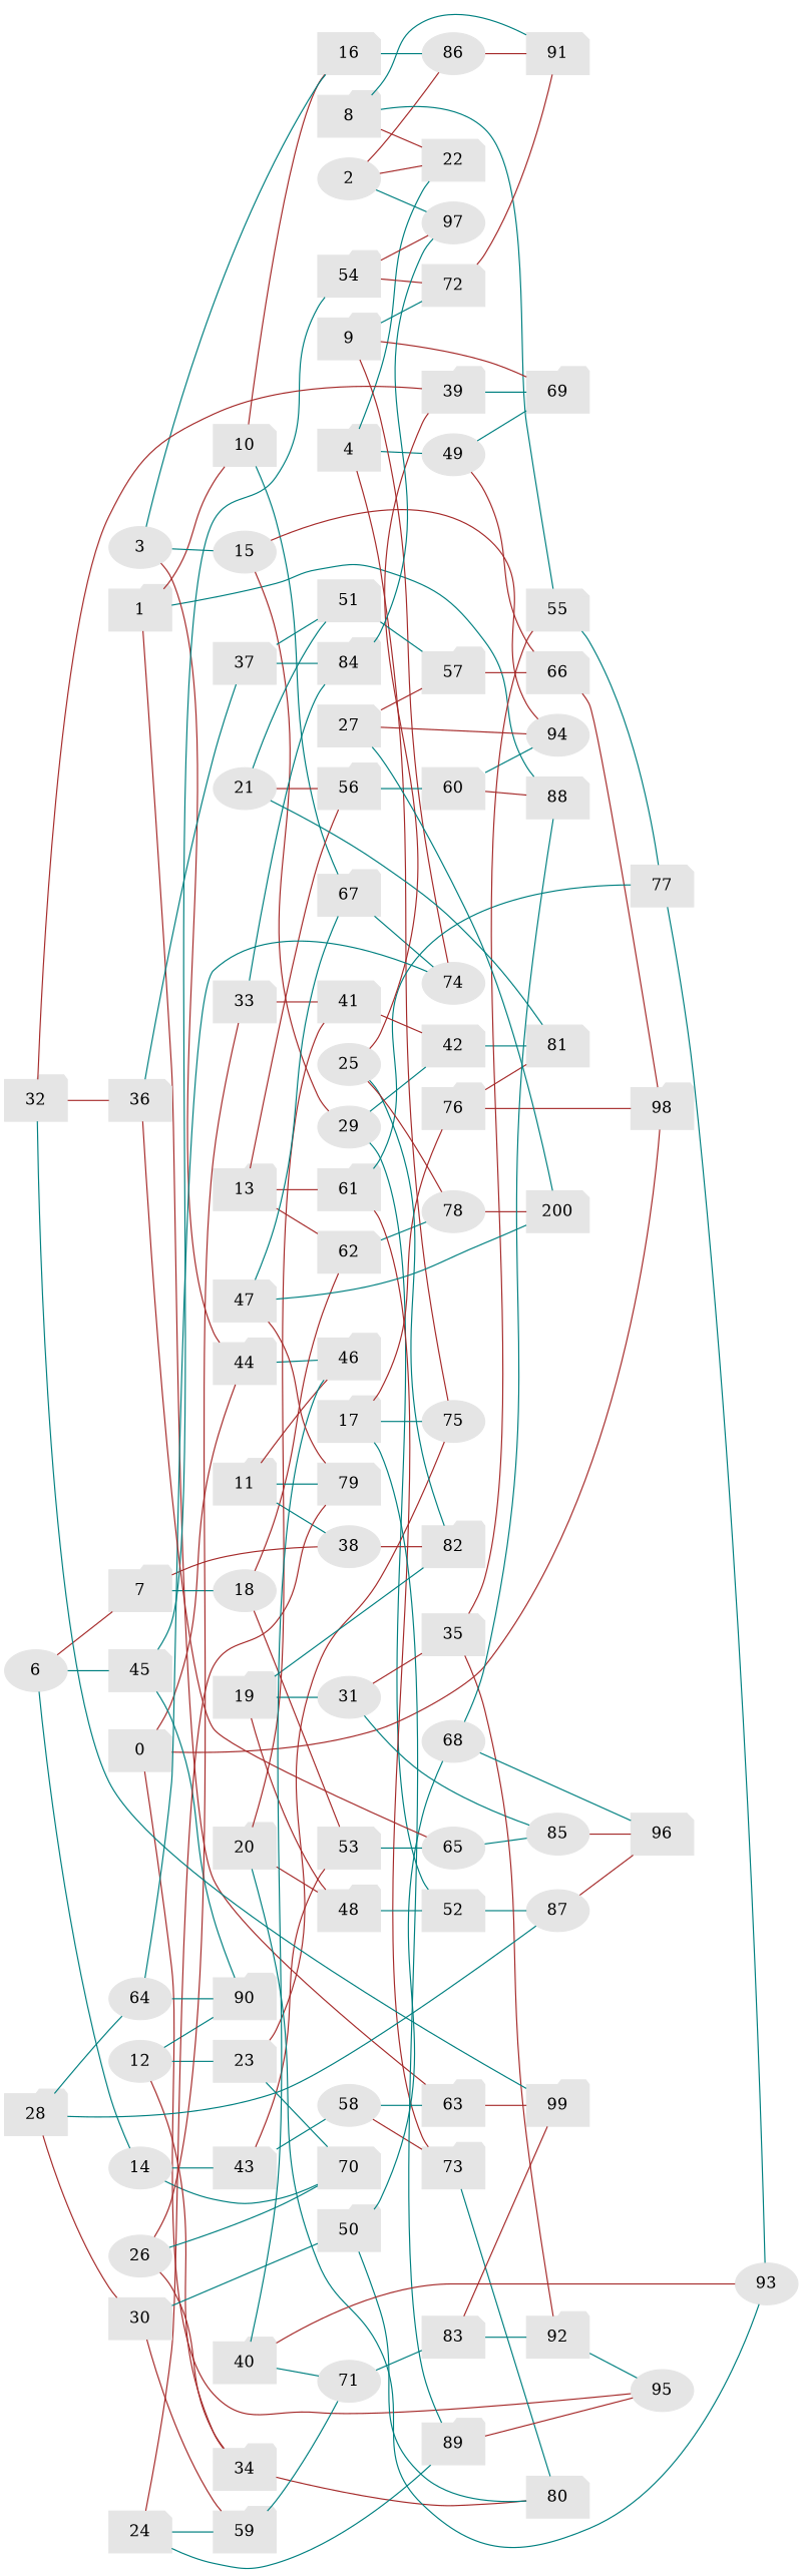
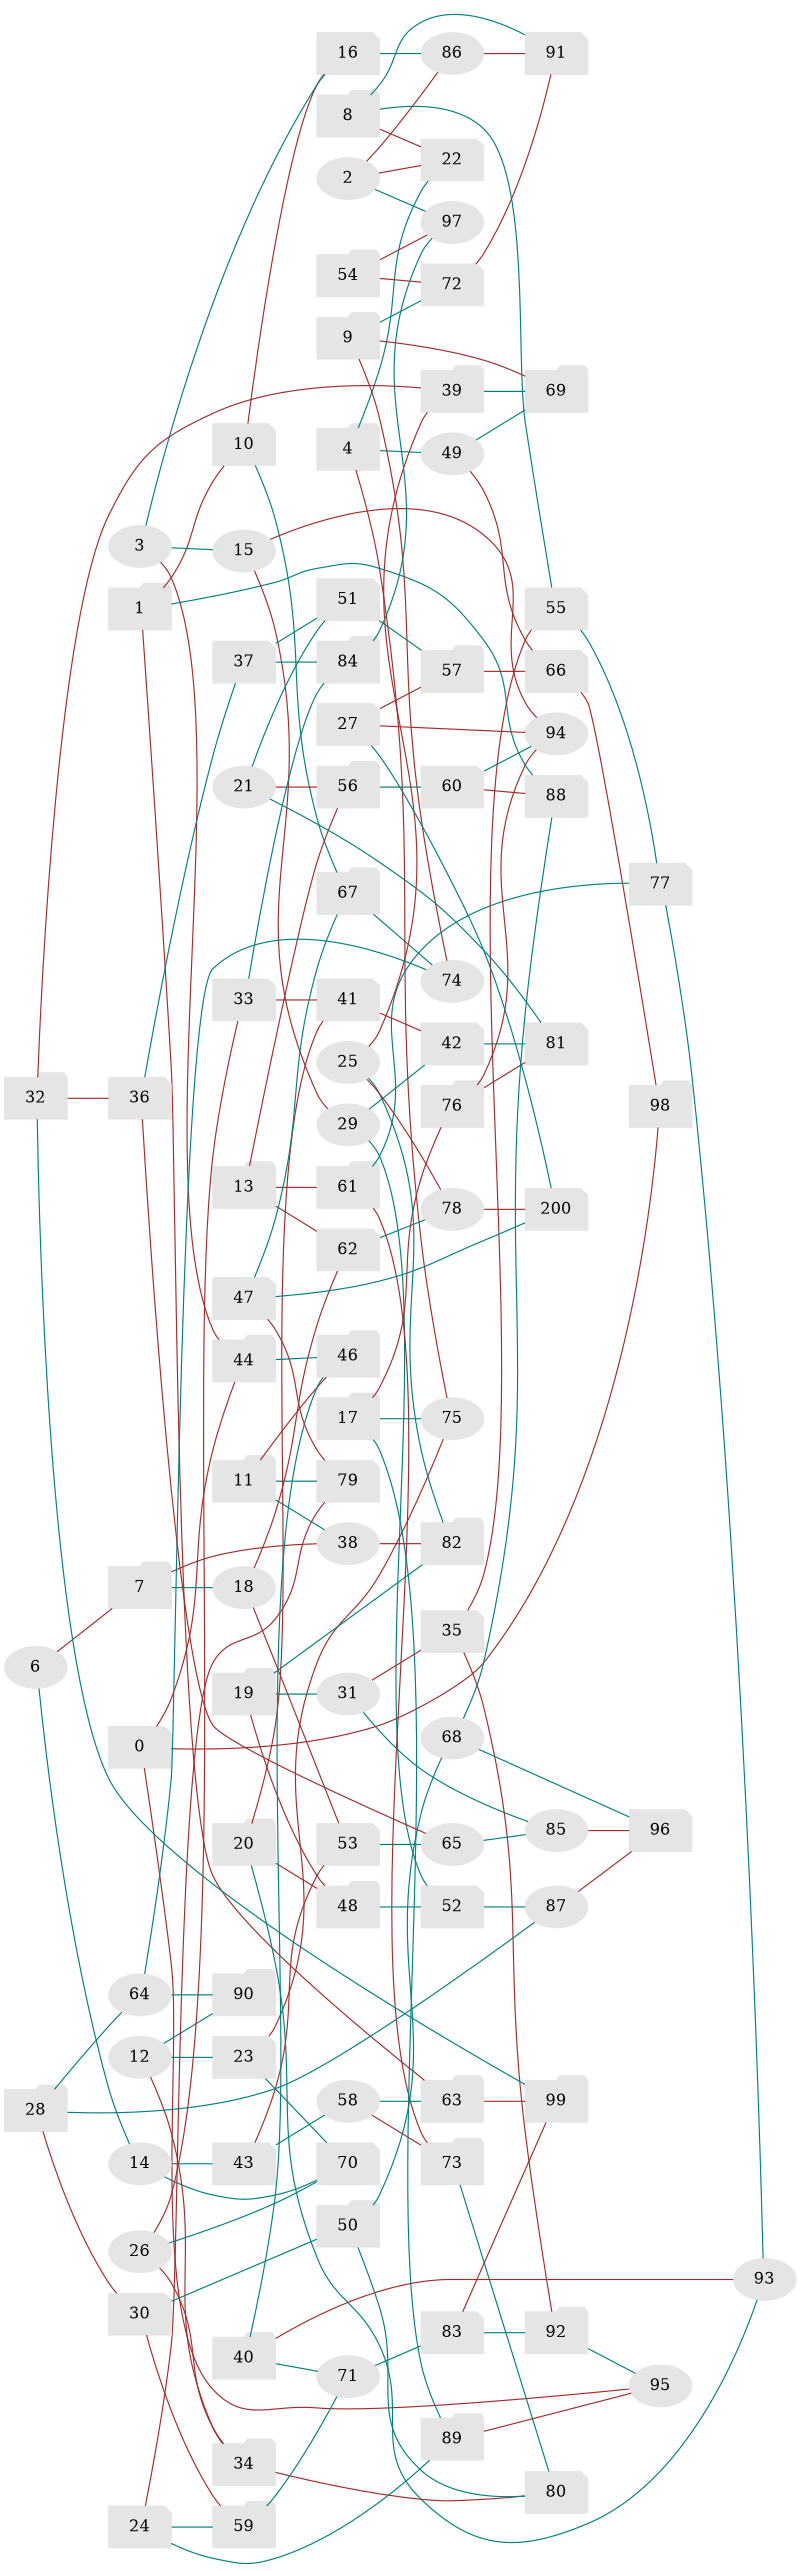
  graph {
    rankdir=LR
    node [color=gray90 shape=folder style=filled]
    edge [color=teal]
    10 [shape=note]
    1
    63
    88 [shape=note]
    16 [shape=note]
    67
    99
    2 [shape=ellipse]
    22 [shape=note]
    86 [shape=ellipse]
    97 [shape=ellipse]
    91 [shape=note]
    3 [shape=ellipse]
    15 [shape=ellipse]
    44
    29 [shape=ellipse]
    94 [shape=ellipse]
    46
    4
    49 [shape=ellipse]
    75 [shape=ellipse]
    69
    66 [shape=note]
    n24 [label=0 shape=note]
    95 [shape=ellipse]
    98
    6 [shape=ellipse]
    7
    14 [shape=ellipse]
-   45 [shape=note]
    18 [shape=ellipse]
    38 [shape=ellipse]
    43 [shape=note]
    70 [shape=note]
    90
    54
    62 [shape=note]
    53 [shape=note]
    82
    8
    55 [shape=note]
    77 [shape=note]
    9
    72 [shape=note]
    74 [shape=ellipse]
    11
    79 [shape=note]
    12 [shape=ellipse]
    23 [shape=note]
    34
    80 [shape=note]
    13
    56
    61
    60 [shape=note]
    73
    78 [shape=ellipse]
    58 [shape=ellipse]
    42 [shape=note]
    52 [shape=note]
    17
    76
    89
    81 [shape=note]
    65 [shape=ellipse]
    31 [shape=ellipse]
    19
    48
    35 [shape=note]
    85 [shape=ellipse]
    20
    41 [shape=note]
    93 [shape=ellipse]
    21 [shape=ellipse]
    51 [shape=note]
    57
    24 [shape=note]
    59
    71 [shape=ellipse]
    25 [shape=ellipse]
    39
    n82 [label=200 shape=note]
    26 [shape=ellipse]
    33 [shape=note]
    84
    27 [shape=note]
    30 [shape=note]
    28
    64 [shape=ellipse]
    87 [shape=ellipse]
    50
    96 [shape=note]
    68 [shape=ellipse]
    92
    32
    36 [shape=note]
    37 [shape=note]
    40
    83 [shape=note]
    47 [shape=note]
    10 -- 16 [color=brown]
    10 -- 67
    1 -- 10 [color=brown]
    1 -- 63 [color=brown]
    1 -- 88
    63 -- 99 [color=brown]
    16 -- 86
    67 -- 74
    2 -- 22 [color=brown]
    2 -- 86 [color=brown]
    2 -- 97
    86 -- 91 [color=brown]
    3 -- 16
    3 -- 15
    3 -- 44 [color=brown]
    15 -- 29 [color=brown]
    15 -- 94 [color=brown]
    44 -- 46
    29 -- 42
    29 -- 52
    4 -- 22
    4 -- 49
    4 -- 75 [color=brown]
    49 -- 69
    49 -- 66 [color=brown]
    66 -- 98 [color=brown]
    n24 -- 44 [color=brown]
    n24 -- 95 [color=brown]
    n24 -- 98 [color=brown]
    6 -- 7 [color=brown]
    6 -- 14
-   6 -- 45
    7 -- 18
    7 -- 38 [color=brown]
    14 -- 43
    14 -- 70
-   45 -- 90
-   45 -- 54
    18 -- 62 [color=brown]
    18 -- 53 [color=brown]
    38 -- 82 [color=brown]
    43 -- 53 [color=brown]
    43 -- 58
    54 -- 97 [color=brown]
    54 -- 72 [color=brown]
    62 -- 78
    53 -- 65
    8 -- 22 [color=brown]
    8 -- 91
    8 -- 55
    55 -- 77
    77 -- 93
    9 -- 69 [color=brown]
    9 -- 72
    9 -- 74 [color=brown]
    72 -- 91 [color=brown]
    11 -- 46 [color=brown]
    11 -- 38
    11 -- 79
    12 -- 90
    12 -- 23
    12 -- 34 [color=brown]
    23 -- 75 [color=brown]
    23 -- 70
    34 -- 80 [color=brown]
    13 -- 62 [color=brown]
    13 -- 56 [color=brown]
    13 -- 61 [color=brown]
    56 -- 60
    61 -- 77
    61 -- 73 [color=brown]
    60 -- 88 [color=brown]
    60 -- 94
    73 -- 80
    78 -- n82 [color=brown]
    58 -- 63
    58 -- 73 [color=brown]
    42 -- 81
    52 -- 87
    17 -- 75
    17 -- 76 [color=brown]
    17 -- 89
-   76 -- 98 [color=brown]
+   76 -- 94 [color=brown]
    76 -- 81 [color=brown]
    89 -- 95 [color=brown]
    65 -- 85
    31 -- 35 [color=brown]
    31 -- 85
    19 -- 82
    19 -- 31
    19 -- 48 [color=brown]
    48 -- 52
    35 -- 55 [color=brown]
    35 -- 92 [color=brown]
    85 -- 96 [color=brown]
    20 -- 48 [color=brown]
    20 -- 41 [color=brown]
    20 -- 93
    41 -- 42 [color=brown]
    21 -- 56 [color=brown]
    21 -- 81
    21 -- 51
    51 -- 57
    57 -- 66 [color=brown]
    24 -- 79 [color=brown]
    24 -- 89
    24 -- 59
    59 -- 71
    71 -- 83
    25 -- 82
    25 -- 78 [color=brown]
    25 -- 39 [color=brown]
    39 -- 69
    26 -- 70
    26 -- 34 [color=brown]
    26 -- 33 [color=brown]
    33 -- 41 [color=brown]
    33 -- 84
    84 -- 97
    27 -- 94 [color=brown]
    27 -- 57 [color=brown]
    27 -- n82
    30 -- 59 [color=brown]
    30 -- 50
    28 -- 30 [color=brown]
    28 -- 64
    28 -- 87
    64 -- 90
    64 -- 74
    87 -- 96 [color=brown]
    50 -- 80
    50 -- 68
    68 -- 88
    68 -- 96
    92 -- 95
    32 -- 99
    32 -- 39 [color=brown]
    32 -- 36 [color=brown]
    36 -- 65 [color=brown]
    36 -- 37
    37 -- 51
    37 -- 84
    40 -- 46
    40 -- 93 [color=brown]
    40 -- 71
    83 -- 99 [color=brown]
    83 -- 92
    47 -- 67
    47 -- 79 [color=brown]
    47 -- n82
  }
